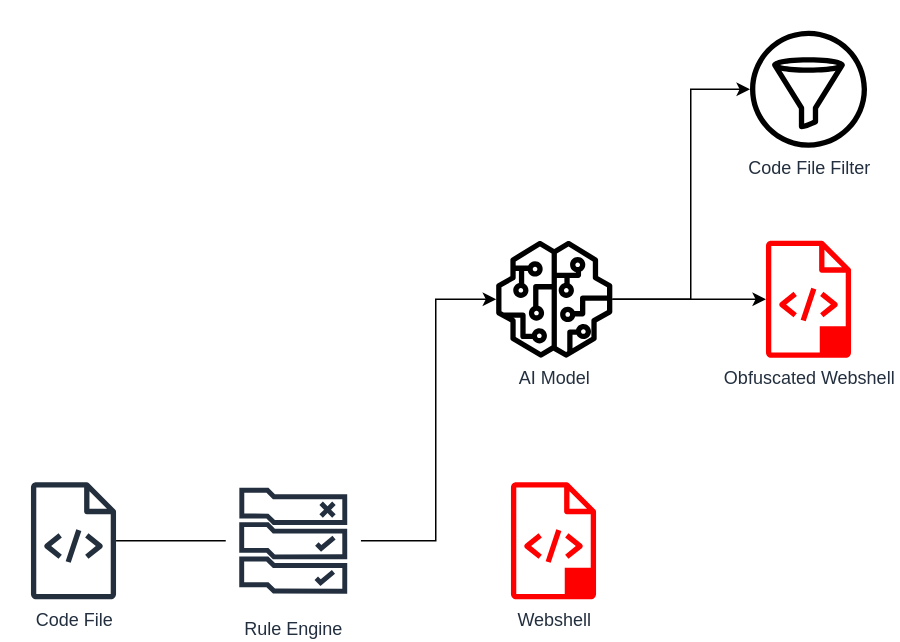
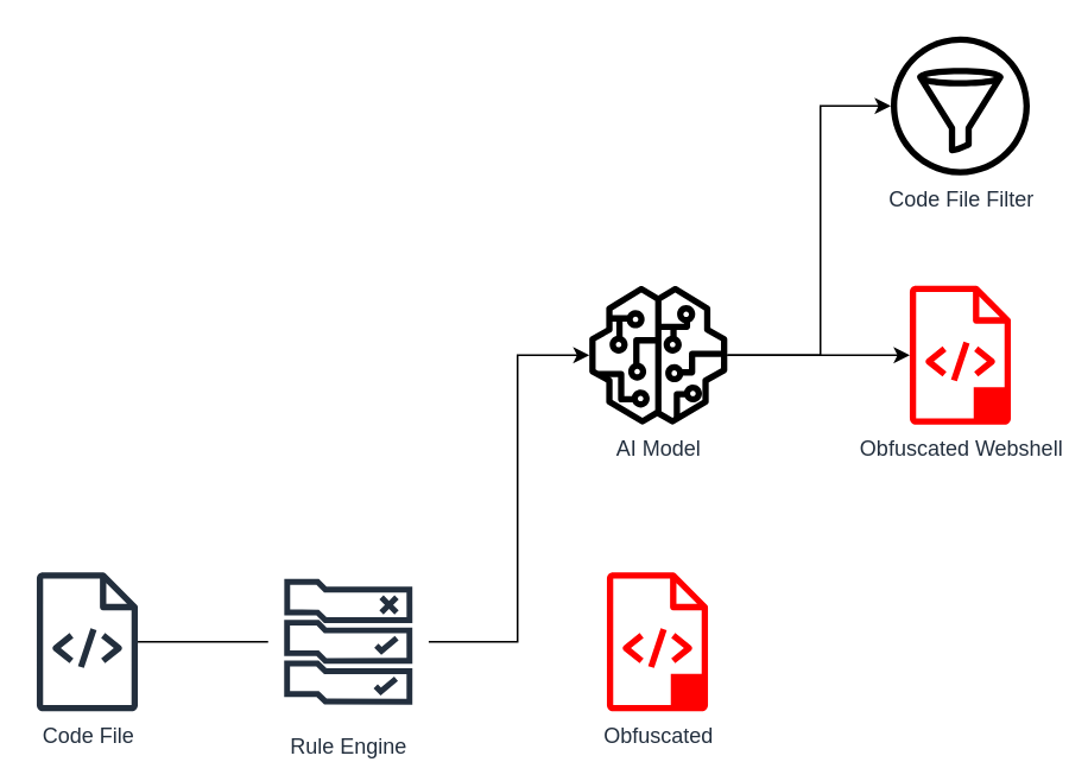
  <mxCell id="0" />
  <mxCell id="1" parent="0" />
  <mxCell id="2" style="edgeStyle=orthogonalEdgeStyle;rounded=0;orthogonalLoop=1;jettySize=auto;html=1;" edge="1" parent="1" source="3" target="8"><mxGeometry relative="1" as="geometry"><Array as="points"><mxPoint x="290" y="360" /><mxPoint x="290" y="199" /></Array></mxGeometry></mxCell>
  <mxCell id="3" value="Rule Engine" style="sketch=0;outlineConnect=0;fontColor=#232F3E;gradientColor=none;strokeColor=#232F3E;fillColor=#ffffff;dashed=0;verticalLabelPosition=bottom;verticalAlign=top;align=center;html=1;fontSize=12;fontStyle=0;aspect=fixed;shape=mxgraph.aws4.resourceIcon;resIcon=mxgraph.aws4.rule_2;" vertex="1" parent="1"><mxGeometry x="150" y="315" width="90" height="90" as="geometry" /></mxCell>
  <mxCell id="4" style="edgeStyle=orthogonalEdgeStyle;rounded=0;orthogonalLoop=1;jettySize=auto;html=1;endArrow=none;" edge="1" parent="1" source="5" target="3"><mxGeometry relative="1" as="geometry" /></mxCell>
  <mxCell id="5" value="Code File" style="sketch=0;outlineConnect=0;fontColor=#232F3E;gradientColor=none;fillColor=#232F3D;strokeColor=none;dashed=0;verticalLabelPosition=bottom;verticalAlign=top;align=center;html=1;fontSize=12;fontStyle=0;aspect=fixed;pointerEvents=1;shape=mxgraph.aws4.source_code;" vertex="1" parent="1"><mxGeometry x="20" y="321" width="57" height="78" as="geometry" /></mxCell>
  <mxCell id="6" style="edgeStyle=orthogonalEdgeStyle;rounded=0;orthogonalLoop=1;jettySize=auto;html=1;" edge="1" parent="1" source="8" target="14"><mxGeometry relative="1" as="geometry" /></mxCell>
  <mxCell id="7" style="edgeStyle=orthogonalEdgeStyle;rounded=0;orthogonalLoop=1;jettySize=auto;html=1;" edge="1" parent="1" source="8" target="15"><mxGeometry relative="1" as="geometry"><Array as="points"><mxPoint x="460" y="199" /><mxPoint x="460" y="59" /></Array></mxGeometry></mxCell>
  <mxCell id="8" value="AI Model" style="sketch=0;outlineConnect=0;fontColor=#232F3E;gradientColor=none;fillColor=#000000;strokeColor=none;dashed=0;verticalLabelPosition=bottom;verticalAlign=top;align=center;html=1;fontSize=12;fontStyle=0;aspect=fixed;pointerEvents=1;shape=mxgraph.aws4.sagemaker_model;" vertex="1" parent="1"><mxGeometry x="330" y="160" width="78" height="78" as="geometry" /></mxCell>
  <mxCell id="9" value="" style="group" vertex="1" connectable="0" parent="1"><mxGeometry x="340" y="321" width="57" height="78" as="geometry" /></mxCell>
  <mxCell id="10" value="" style="shape=image;html=1;verticalAlign=top;verticalLabelPosition=bottom;labelBackgroundColor=#ffffff;imageAspect=0;aspect=fixed;image=https://cdn0.iconfinder.com/data/icons/kameleon-free-pack/110/Hacker-128.png;imageBackground=#ff0000;" vertex="1" parent="9"><mxGeometry x="36" y="57" width="18" height="18" as="geometry" /></mxCell>
- <mxCell id="11" value="Webshell" style="sketch=0;outlineConnect=0;fontColor=#232F3E;gradientColor=none;fillColor=#ff0000;strokeColor=none;dashed=0;verticalLabelPosition=bottom;verticalAlign=top;align=center;html=1;fontSize=12;fontStyle=0;aspect=fixed;pointerEvents=1;shape=mxgraph.aws4.source_code;" vertex="1" parent="9"><mxGeometry width="57" height="78" as="geometry" /></mxCell>
+ <mxCell id="11" value="Obfuscated" style="sketch=0;outlineConnect=0;fontColor=#232F3E;gradientColor=none;fillColor=#ff0000;strokeColor=none;dashed=0;verticalLabelPosition=bottom;verticalAlign=top;align=center;html=1;fontSize=12;fontStyle=0;aspect=fixed;pointerEvents=1;shape=mxgraph.aws4.source_code;" vertex="1" parent="9"><mxGeometry width="57" height="78" as="geometry" /></mxCell>
  <mxCell id="12" value="" style="group" vertex="1" connectable="0" parent="1"><mxGeometry x="510" y="160" width="57" height="78" as="geometry" /></mxCell>
  <mxCell id="13" value="" style="shape=image;html=1;verticalAlign=top;verticalLabelPosition=bottom;labelBackgroundColor=#ffffff;imageAspect=0;aspect=fixed;image=https://cdn0.iconfinder.com/data/icons/kameleon-free-pack/110/Hacker-128.png;imageBackground=#ff0000;" vertex="1" parent="12"><mxGeometry x="36" y="57" width="18" height="18" as="geometry" /></mxCell>
  <mxCell id="14" value="Obfuscated Webshell" style="sketch=0;outlineConnect=0;fontColor=#232F3E;gradientColor=none;fillColor=#ff0000;strokeColor=none;dashed=0;verticalLabelPosition=bottom;verticalAlign=top;align=center;html=1;fontSize=12;fontStyle=0;aspect=fixed;pointerEvents=1;shape=mxgraph.aws4.source_code;" vertex="1" parent="12"><mxGeometry width="57" height="78" as="geometry" /></mxCell>
  <mxCell id="15" value="Code File Filter" style="sketch=0;outlineConnect=0;fontColor=#232F3E;gradientColor=none;fillColor=#000000;strokeColor=none;dashed=0;verticalLabelPosition=bottom;verticalAlign=top;align=center;html=1;fontSize=12;fontStyle=0;aspect=fixed;pointerEvents=1;shape=mxgraph.aws4.filtering_rule;" vertex="1" parent="1"><mxGeometry x="499.5" y="20" width="78" height="78" as="geometry" /></mxCell>
